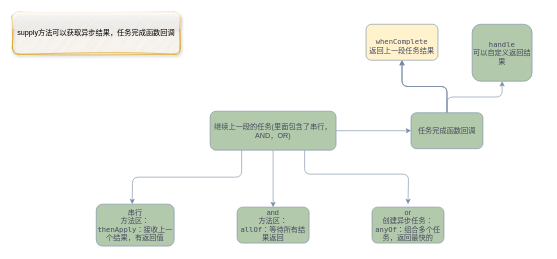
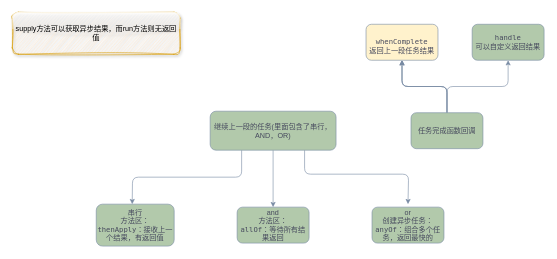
  <mxCell id="0" />
  <mxCell id="1" parent="0" />
  <mxCell id="2" value="" style="edgeStyle=orthogonalEdgeStyle;rounded=1;orthogonalLoop=1;jettySize=auto;html=1;labelBackgroundColor=none;strokeColor=#788AA3;fontColor=default;" edge="1" parent="1" source="6" target="7"><mxGeometry relative="1" as="geometry" /></mxCell>
  <mxCell id="3" style="edgeStyle=orthogonalEdgeStyle;rounded=1;orthogonalLoop=1;jettySize=auto;html=1;exitX=0.25;exitY=1;exitDx=0;exitDy=0;labelBackgroundColor=none;strokeColor=#788AA3;fontColor=default;" edge="1" parent="1" source="6"><mxGeometry relative="1" as="geometry"><mxPoint x="220" y="340" as="targetPoint" /></mxGeometry></mxCell>
  <mxCell id="4" style="edgeStyle=orthogonalEdgeStyle;rounded=1;orthogonalLoop=1;jettySize=auto;html=1;exitX=0.75;exitY=1;exitDx=0;exitDy=0;labelBackgroundColor=none;strokeColor=#788AA3;fontColor=default;" edge="1" parent="1" source="6"><mxGeometry relative="1" as="geometry"><mxPoint x="680" y="340" as="targetPoint" /><Array as="points"><mxPoint x="508" y="290" /><mxPoint x="681" y="290" /></Array></mxGeometry></mxCell>
- <mxCell id="5" value="" style="edgeStyle=orthogonalEdgeStyle;rounded=1;orthogonalLoop=1;jettySize=auto;html=1;strokeColor=#788AA3;fontColor=#46495D;fillColor=#B2C9AB;" edge="1" parent="1" source="6" target="15"><mxGeometry relative="1" as="geometry" /></mxCell>
  <mxCell id="6" value="继续上一段的任务(里面包含了串行，AND，OR)" style="rounded=1;whiteSpace=wrap;html=1;labelBackgroundColor=none;fillColor=#B2C9AB;strokeColor=#788AA3;fontColor=#46495D;" vertex="1" parent="1"><mxGeometry x="350" y="185" width="210" height="65" as="geometry" /></mxCell>
  <mxCell id="7" value="and&lt;br&gt;方法区：&lt;br&gt;&lt;code&gt;allOf：等待所有结果返回&lt;/code&gt;" style="whiteSpace=wrap;html=1;rounded=1;labelBackgroundColor=none;fillColor=#B2C9AB;strokeColor=#788AA3;fontColor=#46495D;" vertex="1" parent="1"><mxGeometry x="395" y="345" width="120" height="60" as="geometry" /></mxCell>
  <mxCell id="8" value="串行&lt;br&gt;方法区：&lt;br&gt;&lt;code&gt;thenApply：接收上一个结果，有返回值&lt;/code&gt;" style="rounded=1;whiteSpace=wrap;html=1;labelBackgroundColor=none;fillColor=#B2C9AB;strokeColor=#788AA3;fontColor=#46495D;" vertex="1" parent="1"><mxGeometry x="160" y="340" width="130" height="70" as="geometry" /></mxCell>
  <mxCell id="9" value="or&lt;br&gt;创建异步任务：&lt;br&gt;&lt;code&gt;anyOf：组合多个任务，返回最快的&lt;/code&gt;" style="rounded=1;whiteSpace=wrap;html=1;labelBackgroundColor=none;fillColor=#B2C9AB;strokeColor=#788AA3;fontColor=#46495D;" vertex="1" parent="1"><mxGeometry x="620" y="345" width="120" height="60" as="geometry" /></mxCell>
- <mxCell id="10" value="supply方法可以获取异步结果，任务完成函数回调" style="rounded=1;whiteSpace=wrap;html=1;strokeColor=#d79b00;fillColor=#ffe6cc;glass=1;shadow=1;sketch=1;curveFitting=1;jiggle=2;" vertex="1" parent="1"><mxGeometry x="20" y="20" width="280" height="70" as="geometry" /></mxCell>
+ <mxCell id="10" value="supply方法可以获取异步结果，而run方法则无返回值" style="rounded=1;whiteSpace=wrap;html=1;strokeColor=#d79b00;fillColor=#ffe6cc;glass=1;shadow=1;sketch=1;curveFitting=1;jiggle=2;" vertex="1" parent="1"><mxGeometry x="20" y="20" width="280" height="70" as="geometry" /></mxCell>
  <mxCell id="11" value="" style="edgeStyle=orthogonalEdgeStyle;rounded=1;orthogonalLoop=1;jettySize=auto;html=1;strokeColor=#788AA3;fontColor=#46495D;fillColor=#B2C9AB;" edge="1" parent="1" source="15" target="16"><mxGeometry relative="1" as="geometry" /></mxCell>
  <mxCell id="12" value="" style="edgeStyle=orthogonalEdgeStyle;rounded=1;orthogonalLoop=1;jettySize=auto;html=1;strokeColor=#788AA3;fontColor=#46495D;fillColor=#B2C9AB;" edge="1" parent="1" source="15" target="16"><mxGeometry relative="1" as="geometry" /></mxCell>
  <mxCell id="13" value="" style="edgeStyle=orthogonalEdgeStyle;rounded=1;orthogonalLoop=1;jettySize=auto;html=1;strokeColor=#788AA3;fontColor=#46495D;fillColor=#B2C9AB;" edge="1" parent="1" source="15" target="16"><mxGeometry relative="1" as="geometry" /></mxCell>
  <mxCell id="14" value="" style="edgeStyle=orthogonalEdgeStyle;rounded=1;orthogonalLoop=1;jettySize=auto;html=1;strokeColor=#788AA3;fontColor=#46495D;fillColor=#B2C9AB;" edge="1" parent="1" source="15" target="17"><mxGeometry relative="1" as="geometry" /></mxCell>
  <mxCell id="15" value="任务完成函数回调" style="whiteSpace=wrap;html=1;fillColor=#B2C9AB;strokeColor=#788AA3;fontColor=#46495D;rounded=1;labelBackgroundColor=none;" vertex="1" parent="1"><mxGeometry x="685" y="187.5" width="120" height="60" as="geometry" /></mxCell>
  <mxCell id="16" value="&lt;br&gt;&lt;code&gt;whenComplete&lt;br&gt;&lt;/code&gt;返回上一段任务结果&lt;br&gt;" style="whiteSpace=wrap;html=1;fillColor=#fff2cc;strokeColor=#788AA3;fontColor=#46495D;rounded=1;labelBackgroundColor=none;" vertex="1" parent="1"><mxGeometry x="610" y="40" width="120" height="60" as="geometry" /></mxCell>
- <mxCell id="17" value="&lt;code&gt;handle&lt;br&gt;可以自定义返回结果&lt;br&gt;&lt;/code&gt;" style="whiteSpace=wrap;html=1;fillColor=#B2C9AB;strokeColor=#788AA3;fontColor=#46495D;rounded=1;labelBackgroundColor=none;" vertex="1" parent="1"><mxGeometry x="787" y="40" width="100" height="95" as="geometry" /></mxCell>
+ <mxCell id="17" value="&lt;code&gt;handle&lt;br&gt;可以自定义返回结果&lt;br&gt;&lt;/code&gt;" style="whiteSpace=wrap;html=1;fillColor=#B2C9AB;strokeColor=#788AA3;fontColor=#46495D;rounded=1;labelBackgroundColor=none;" vertex="1" parent="1"><mxGeometry x="787" y="40" width="120" height="60" as="geometry" /></mxCell>
